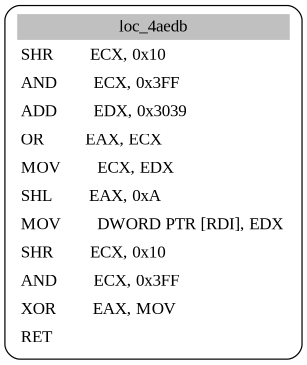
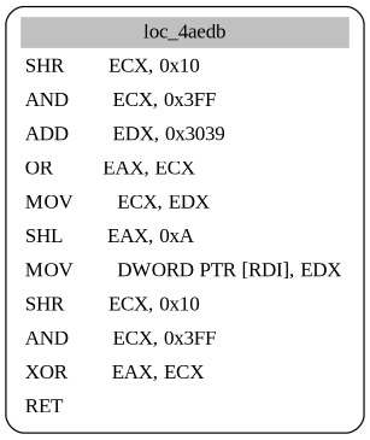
  digraph {
    fontname="Liberation Serif"
-   n1 [fontname="Liberation Serif" label=<<table border="0" cellborder="0" cellpadding="3"><tr><td align="center" colspan="2" bgcolor="grey">loc_4aedb</td></tr><tr><td align="left">SHR        ECX, 0x10</td></tr><tr><td align="left">AND        ECX, 0x3FF</td></tr><tr><td align="left">ADD        EDX, 0x3039</td></tr><tr><td align="left">OR         EAX, ECX</td></tr><tr><td align="left">MOV        ECX, EDX</td></tr><tr><td align="left">SHL        EAX, 0xA</td></tr><tr><td align="left">MOV        DWORD PTR [RDI], EDX</td></tr><tr><td align="left">SHR        ECX, 0x10</td></tr><tr><td align="left">AND        ECX, 0x3FF</td></tr><tr><td align="left">XOR        EAX, MOV</td></tr><tr><td align="left">RET        </td></tr></table>> shape=Mrecord]
+   n1 [fontname="Liberation Serif" label=<<table border="0" cellborder="0" cellpadding="3"><tr><td align="center" colspan="2" bgcolor="grey">loc_4aedb</td></tr><tr><td align="left">SHR        ECX, 0x10</td></tr><tr><td align="left">AND        ECX, 0x3FF</td></tr><tr><td align="left">ADD        EDX, 0x3039</td></tr><tr><td align="left">OR         EAX, ECX</td></tr><tr><td align="left">MOV        ECX, EDX</td></tr><tr><td align="left">SHL        EAX, 0xA</td></tr><tr><td align="left">MOV        DWORD PTR [RDI], EDX</td></tr><tr><td align="left">SHR        ECX, 0x10</td></tr><tr><td align="left">AND        ECX, 0x3FF</td></tr><tr><td align="left">XOR        EAX, ECX</td></tr><tr><td align="left">RET        </td></tr></table>> shape=Mrecord]
  }
